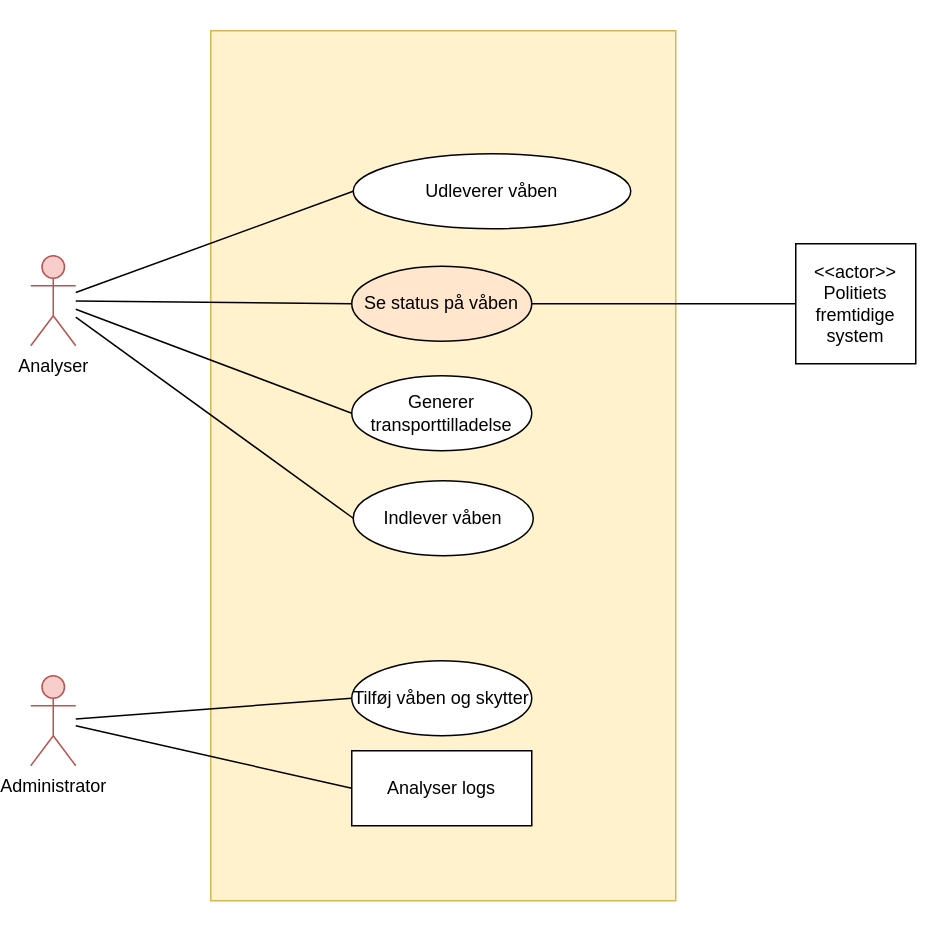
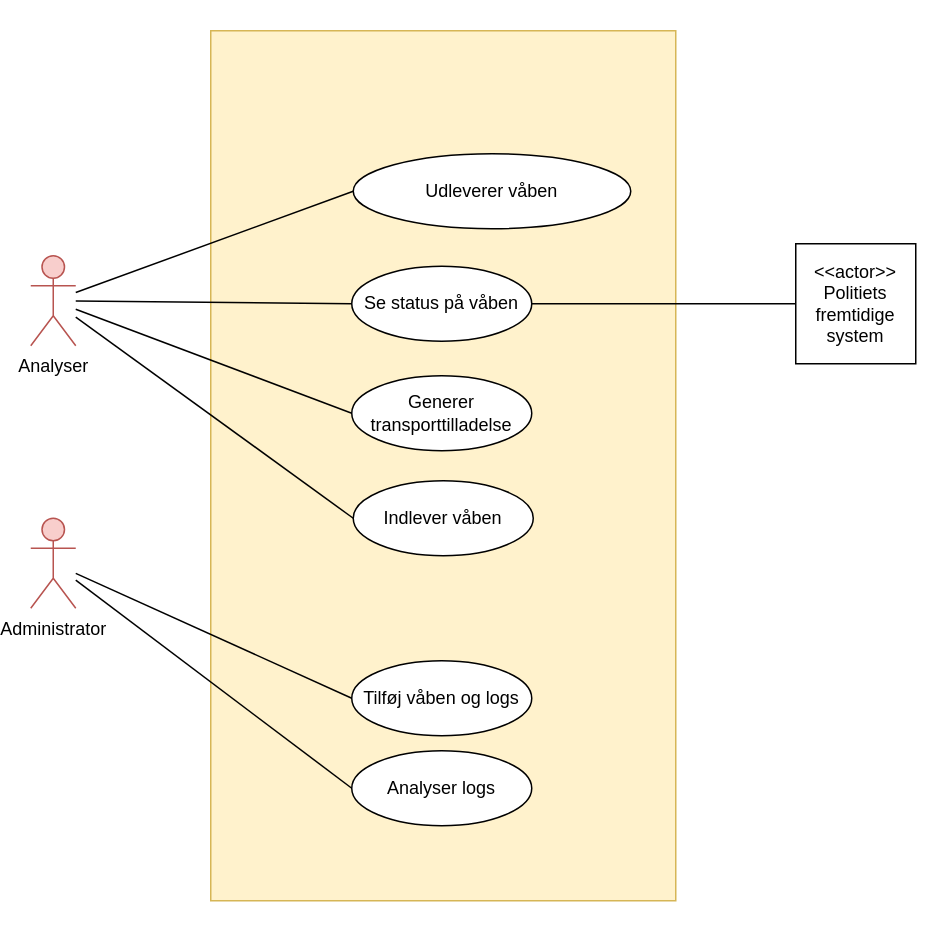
  <mxCell id="0" />
  <mxCell id="1" parent="0" />
  <mxCell id="2" value="" style="whiteSpace=wrap;html=1;fillColor=#fff2cc;strokeColor=#d6b656;" parent="1" vertex="1"><mxGeometry x="140" y="20" width="310" height="580" as="geometry" /></mxCell>
  <mxCell id="3" value="Analyser" style="shape=umlActor;verticalLabelPosition=bottom;verticalAlign=top;html=1;outlineConnect=0;fillColor=#f8cecc;strokeColor=#b85450;" parent="1" vertex="1"><mxGeometry x="20" y="170" width="30" height="60" as="geometry" /></mxCell>
- <mxCell id="4" value="Administrator" style="shape=umlActor;verticalLabelPosition=bottom;verticalAlign=top;html=1;outlineConnect=0;fillColor=#f8cecc;strokeColor=#b85450;" vertex="1" parent="1"><mxGeometry x="20" y="450" width="30" height="60" as="geometry" /></mxCell>
+ <mxCell id="4" value="Administrator" style="shape=umlActor;verticalLabelPosition=bottom;verticalAlign=top;html=1;outlineConnect=0;fillColor=#f8cecc;strokeColor=#b85450;" vertex="1" parent="1"><mxGeometry x="20" y="345" width="30" height="60" as="geometry" /></mxCell>
  <mxCell id="5" style="edgeStyle=none;shape=connector;rounded=0;orthogonalLoop=1;jettySize=auto;html=1;exitX=0;exitY=0.5;exitDx=0;exitDy=0;entryX=1;entryY=0.5;entryDx=0;entryDy=0;labelBackgroundColor=default;strokeColor=default;fontFamily=Helvetica;fontSize=11;fontColor=default;endArrow=none;endFill=0;" edge="1" parent="1" source="6" target="12"><mxGeometry relative="1" as="geometry" /></mxCell>
  <mxCell id="6" value="&amp;lt;&amp;lt;actor&amp;gt;&amp;gt;&lt;br&gt;Politiets fremtidige system" style="whiteSpace=wrap;html=1;aspect=fixed;" vertex="1" parent="1"><mxGeometry x="530" y="162" width="80" height="80" as="geometry" /></mxCell>
  <mxCell id="7" style="edgeStyle=none;shape=connector;rounded=0;orthogonalLoop=1;jettySize=auto;html=1;exitX=0;exitY=0.5;exitDx=0;exitDy=0;labelBackgroundColor=default;strokeColor=default;fontFamily=Helvetica;fontSize=11;fontColor=default;endArrow=none;endFill=0;" edge="1" parent="1" source="8" target="4"><mxGeometry relative="1" as="geometry" /></mxCell>
- <mxCell id="8" value="Analyser logs" style="whiteSpace=wrap;html=1;rounded=0;" vertex="1" parent="1"><mxGeometry x="234" y="500" width="120" height="50" as="geometry" /></mxCell>
+ <mxCell id="8" value="Analyser logs" style="ellipse;whiteSpace=wrap;html=1;" vertex="1" parent="1"><mxGeometry x="234" y="500" width="120" height="50" as="geometry" /></mxCell>
  <mxCell id="9" style="edgeStyle=none;shape=connector;rounded=0;orthogonalLoop=1;jettySize=auto;html=1;exitX=0;exitY=0.5;exitDx=0;exitDy=0;labelBackgroundColor=default;strokeColor=default;fontFamily=Helvetica;fontSize=11;fontColor=default;endArrow=none;endFill=0;" edge="1" parent="1" source="10" target="4"><mxGeometry relative="1" as="geometry" /></mxCell>
- <mxCell id="10" value="Tilføj våben og skytter" style="ellipse;whiteSpace=wrap;html=1;" vertex="1" parent="1"><mxGeometry x="234" y="440" width="120" height="50" as="geometry" /></mxCell>
+ <mxCell id="10" value="Tilføj våben og logs" style="ellipse;whiteSpace=wrap;html=1;" vertex="1" parent="1"><mxGeometry x="234" y="440" width="120" height="50" as="geometry" /></mxCell>
  <mxCell id="11" style="edgeStyle=none;shape=connector;rounded=0;orthogonalLoop=1;jettySize=auto;html=1;exitX=0;exitY=0.5;exitDx=0;exitDy=0;labelBackgroundColor=default;strokeColor=default;fontFamily=Helvetica;fontSize=11;fontColor=default;endArrow=none;endFill=0;" edge="1" parent="1" source="12" target="3"><mxGeometry relative="1" as="geometry" /></mxCell>
- <mxCell id="12" value="Se status på våben" style="ellipse;whiteSpace=wrap;html=1;fillColor=#ffe6cc;" vertex="1" parent="1"><mxGeometry x="234" y="177" width="120" height="50" as="geometry" /></mxCell>
+ <mxCell id="12" value="Se status på våben" style="ellipse;whiteSpace=wrap;html=1;" vertex="1" parent="1"><mxGeometry x="234" y="177" width="120" height="50" as="geometry" /></mxCell>
  <mxCell id="13" style="edgeStyle=none;shape=connector;rounded=0;orthogonalLoop=1;jettySize=auto;html=1;exitX=0;exitY=0.5;exitDx=0;exitDy=0;labelBackgroundColor=default;strokeColor=default;fontFamily=Helvetica;fontSize=11;fontColor=default;endArrow=none;endFill=0;" edge="1" parent="1" source="14" target="3"><mxGeometry relative="1" as="geometry" /></mxCell>
  <mxCell id="14" value="Udleverer våben" style="ellipse;whiteSpace=wrap;html=1;" vertex="1" parent="1"><mxGeometry x="235" y="102" width="185" height="50" as="geometry" /></mxCell>
  <mxCell id="15" style="edgeStyle=none;shape=connector;rounded=0;orthogonalLoop=1;jettySize=auto;html=1;exitX=0;exitY=0.5;exitDx=0;exitDy=0;labelBackgroundColor=default;strokeColor=default;fontFamily=Helvetica;fontSize=11;fontColor=default;endArrow=none;endFill=0;" edge="1" parent="1" source="16" target="3"><mxGeometry relative="1" as="geometry" /></mxCell>
  <mxCell id="16" value="Indlever våben" style="ellipse;whiteSpace=wrap;html=1;" vertex="1" parent="1"><mxGeometry x="235" y="320" width="120" height="50" as="geometry" /></mxCell>
  <mxCell id="17" style="edgeStyle=none;shape=connector;rounded=0;orthogonalLoop=1;jettySize=auto;html=1;exitX=0;exitY=0.5;exitDx=0;exitDy=0;labelBackgroundColor=default;strokeColor=default;fontFamily=Helvetica;fontSize=11;fontColor=default;endArrow=none;endFill=0;" edge="1" parent="1" source="18" target="3"><mxGeometry relative="1" as="geometry" /></mxCell>
  <mxCell id="18" value="Generer transporttilladelse" style="ellipse;whiteSpace=wrap;html=1;" vertex="1" parent="1"><mxGeometry x="234" y="250" width="120" height="50" as="geometry" /></mxCell>
